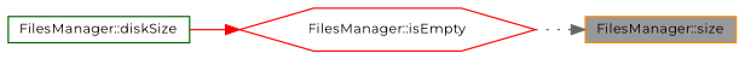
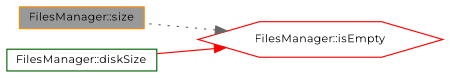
  digraph {
    fontname=Montserrat
    rankdir=RL
    node [fillcolor=white fontname=Montserrat fontsize=10 shape=box style=filled]
    edge [dir=back fontname=Montserrat fontsize=10 labelfontname=Helvetica labelfontsize=10]
    n1 [color=darkorange fillcolor=grey60 fontcolor=black height=0.2 label="FilesManager::size" width=0.4]
    n2 [color=red height=0.2 label="FilesManager::isEmpty" shape=hexagon width=0.4]
    n3 [color=darkgreen height=0.2 label="FilesManager::diskSize" width=0.4]
-   n1 -> n2 [color=gray40 style=dotted]
+   n2 -> n1 [color=gray40 style=dotted]
    n2 -> n3 [color=red style=solid]
  }
